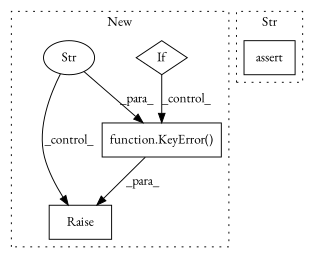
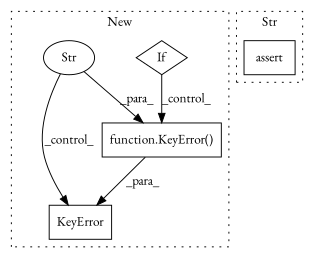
  digraph {
    fontname="EB Garamond"
    node [fontname="EB Garamond" shape=box]
    edge [fontname="EB Garamond"]
    n1 [a=75 l="9,1" label="function.KeyError()" s="5451,5567"]
-   n2 [a=91 l=6 label=Raise s=5445]
+   n2 [a=91 l=6 label=KeyError s=5445]
    n3 [a=96 l=3 label=If s=4944 shape=diamond]
    n4 [a=66 l=107 label=Str s=5460 shape=ellipse]
    n5 [a=65 l=7 label=assert s=1689]
    subgraph cluster_1 {
      label=New
      style=dotted
      n1
      n2
      n3
      n4
    }
    subgraph cluster_2 {
      label=Str
      style=dotted
      n5
    }
    n1 -> n2 [label=_para_]
    n3 -> n1 [label=_control_]
    n4 -> n1 [label=_para_]
    n4 -> n2 [label=_control_]
  }
